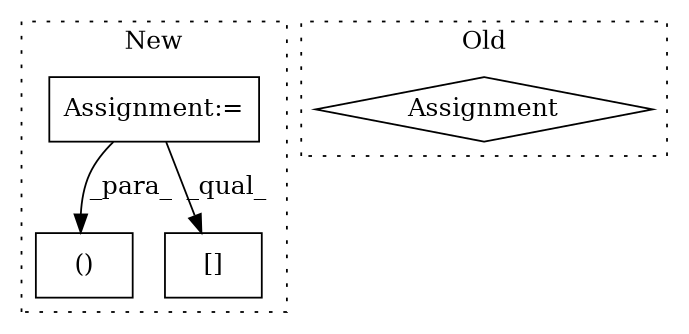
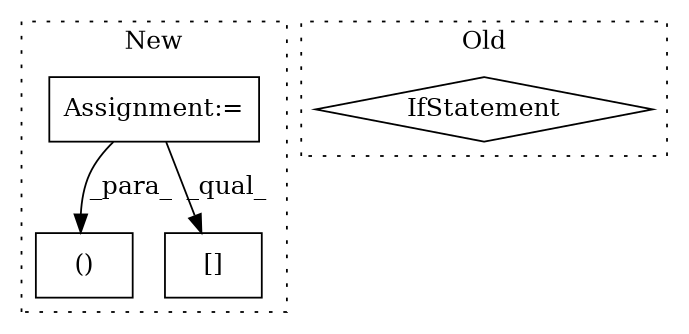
  digraph {
    node [shape=box]
    n1 [a=106 l=41 label="()" s=471]
    n2 [a=7 l=6 label="Assignment:=" s=454]
    n3 [a=2 l="60,2" label="[]" s="555,691"]
-   n4 [a=25 l="4,2" label=Assignment s="625,639" shape=diamond]
+   n4 [a=25 l="4,2" label=IfStatement s="625,639" shape=diamond]
    subgraph cluster_1 {
      label=New
      style=dotted
      n1
      n2
      n3
    }
    subgraph cluster_2 {
      label=Old
      style=dotted
      n4
    }
    n2 -> n1 [label=_para_]
    n2 -> n3 [label=_qual_]
  }
